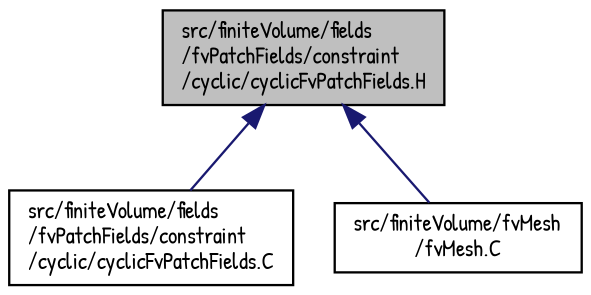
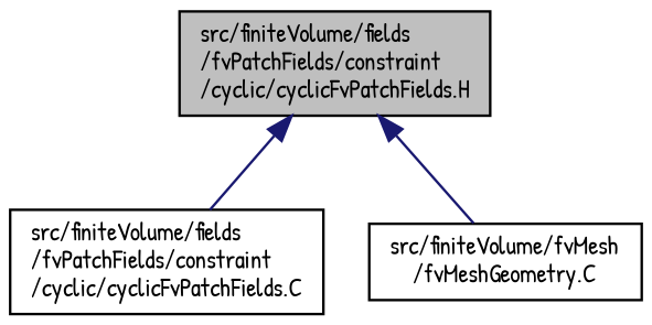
  digraph {
    fontname="Patrick Hand"
    node [color=black fontname="Patrick Hand" fontsize=10 shape=record]
    edge [color=midnightblue dir=back fontname="Patrick Hand" fontsize=10 labelfontname=FreeSans labelfontsize=10 style=solid]
    n1 [fillcolor=grey75 fontcolor=black height=0.2 label="src/finiteVolume/fields\l/fvPatchFields/constraint\l/cyclic/cyclicFvPatchFields.H" style=filled width=0.4]
    n2 [height=0.2 label="src/finiteVolume/fields\l/fvPatchFields/constraint\l/cyclic/cyclicFvPatchFields.C" width=0.4]
-   n3 [height=0.2 label="src/finiteVolume/fvMesh\l/fvMesh.C" width=0.4]
+   n3 [height=0.2 label="src/finiteVolume/fvMesh\l/fvMeshGeometry.C" width=0.4]
    n1 -> n2
    n1 -> n3
  }
